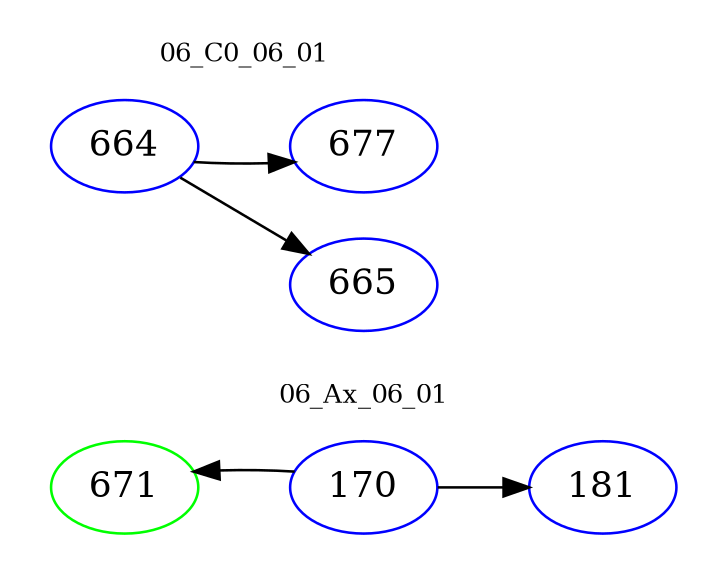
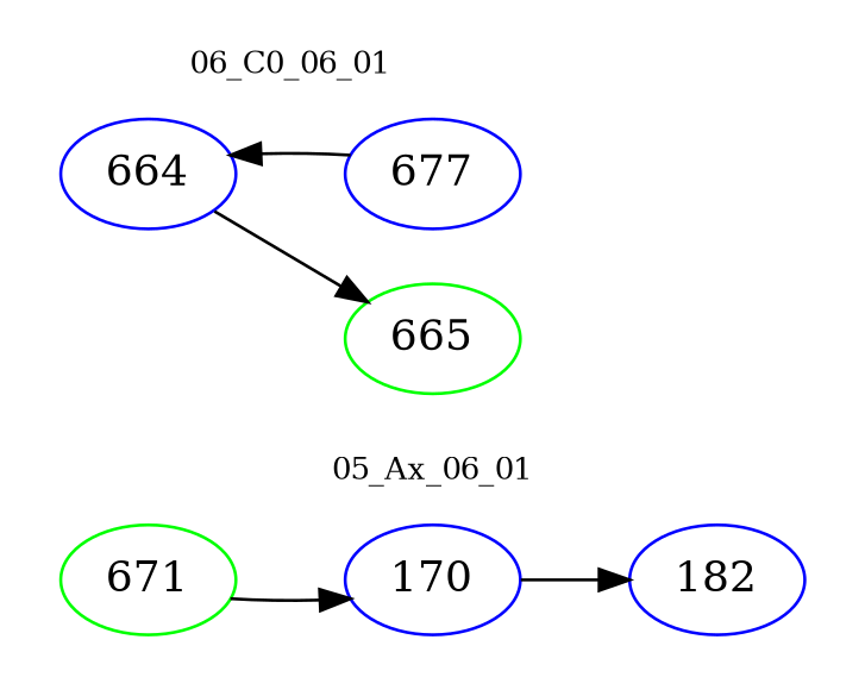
  digraph {
    rankdir=LR
    node [color=blue]
    edge [color=black]
    n1 [color=green label=671]
    n2 [label=170]
-   n3 [label=181]
-   n4 [label=665]
+   n3 [label=182]
+   n4 [color=green label=665]
    n5 [label=664]
    n6 [label=677]
    subgraph cluster_1 {
      color=white
      fontsize=10
-     label="06_Ax_06_01"
+     label="05_Ax_06_01"
      n1
      n2
      n3
    }
    subgraph cluster_2 {
      color=white
      fontsize=10
      label="06_C0_06_01"
      n4
      n5
      n6
    }
-   n2 -> n1
+   n1 -> n2
    n2 -> n3
    n5 -> n4
-   n5 -> n6
+   n6 -> n5
  }
